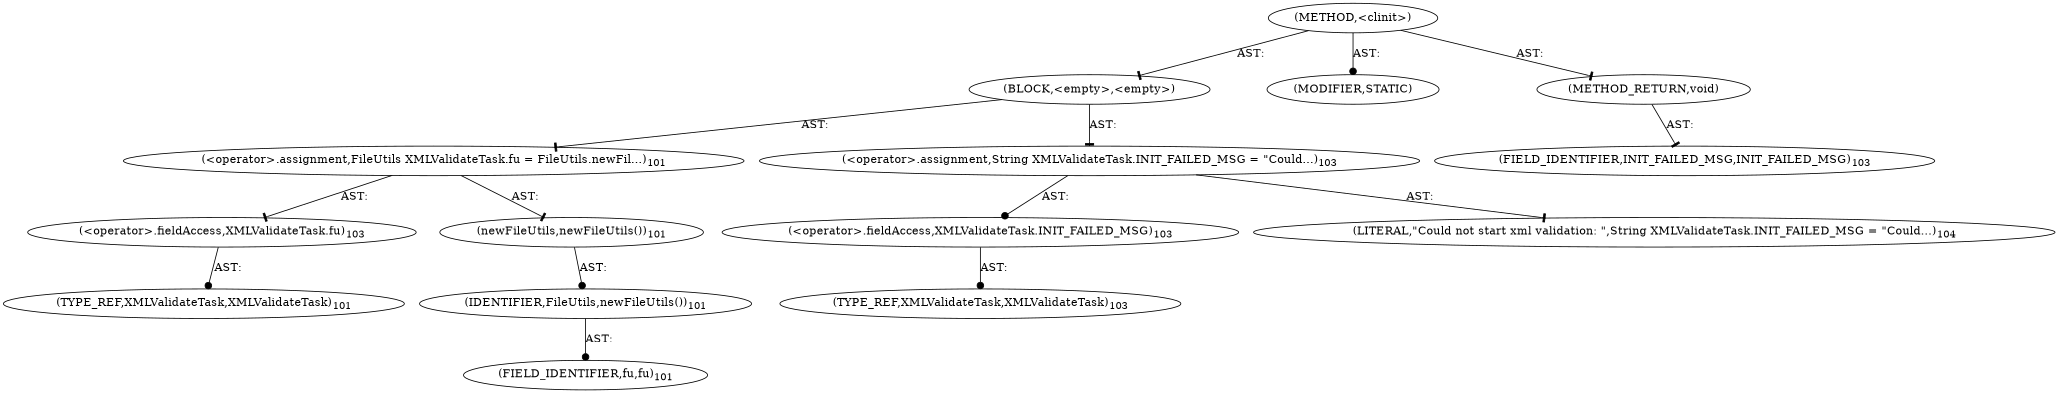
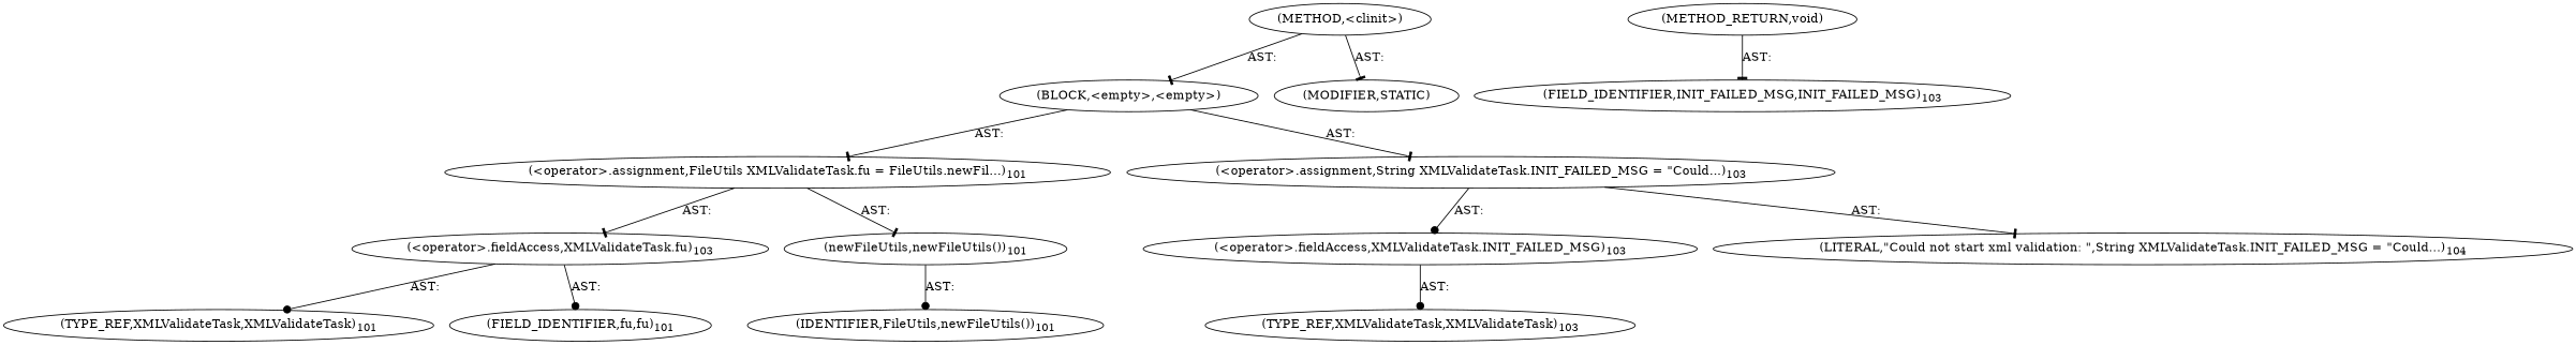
  digraph {
    edge [arrowhead=tee]
    n1 [label=<(METHOD,&lt;clinit&gt;)>]
    n2 [label=<(BLOCK,&lt;empty&gt;,&lt;empty&gt;)>]
    n3 [label=<(MODIFIER,STATIC)>]
    n4 [label=<(METHOD_RETURN,void)>]
    n5 [label=<(&lt;operator&gt;.assignment,FileUtils XMLValidateTask.fu = FileUtils.newFil...)<SUB>101</SUB>>]
    n6 [label=<(&lt;operator&gt;.assignment,String XMLValidateTask.INIT_FAILED_MSG = &quot;Could...)<SUB>103</SUB>>]
    n7 [label=<(FIELD_IDENTIFIER,INIT_FAILED_MSG,INIT_FAILED_MSG)<SUB>103</SUB>>]
    n8 [label=<(&lt;operator&gt;.fieldAccess,XMLValidateTask.fu)<SUB>103</SUB>>]
    n9 [label=<(newFileUtils,newFileUtils())<SUB>101</SUB>>]
    n10 [label=<(&lt;operator&gt;.fieldAccess,XMLValidateTask.INIT_FAILED_MSG)<SUB>103</SUB>>]
    n11 [label=<(LITERAL,&quot;Could not start xml validation: &quot;,String XMLValidateTask.INIT_FAILED_MSG = &quot;Could...)<SUB>104</SUB>>]
    n12 [label=<(TYPE_REF,XMLValidateTask,XMLValidateTask)<SUB>101</SUB>>]
    n13 [label=<(FIELD_IDENTIFIER,fu,fu)<SUB>101</SUB>>]
    n14 [label=<(IDENTIFIER,FileUtils,newFileUtils())<SUB>101</SUB>>]
    n15 [label=<(TYPE_REF,XMLValidateTask,XMLValidateTask)<SUB>103</SUB>>]
    n1 -> n2 [label="AST: "]
-   n1 -> n3 [arrowhead=dot label="AST: "]
-   n1 -> n4 [label="AST: "]
+   n1 -> n3 [label="AST: "]
    n2 -> n5 [label="AST: "]
    n2 -> n6 [label="AST: "]
    n4 -> n7 [label="AST: "]
    n5 -> n8 [label="AST: "]
    n5 -> n9 [label="AST: "]
    n6 -> n10 [arrowhead=dot label="AST: "]
    n6 -> n11 [label="AST: "]
    n8 -> n12 [arrowhead=dot label="AST: "]
-   n14 -> n13 [arrowhead=dot label="AST: "]
+   n8 -> n13 [arrowhead=dot label="AST: "]
    n9 -> n14 [arrowhead=dot label="AST: "]
    n10 -> n15 [arrowhead=dot label="AST: "]
  }
